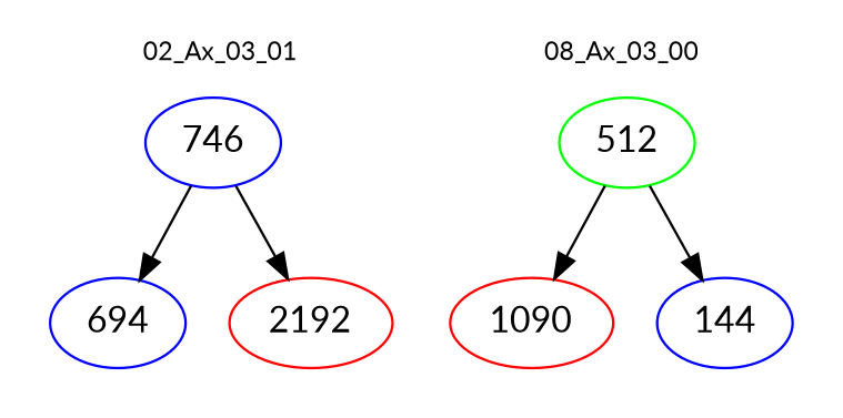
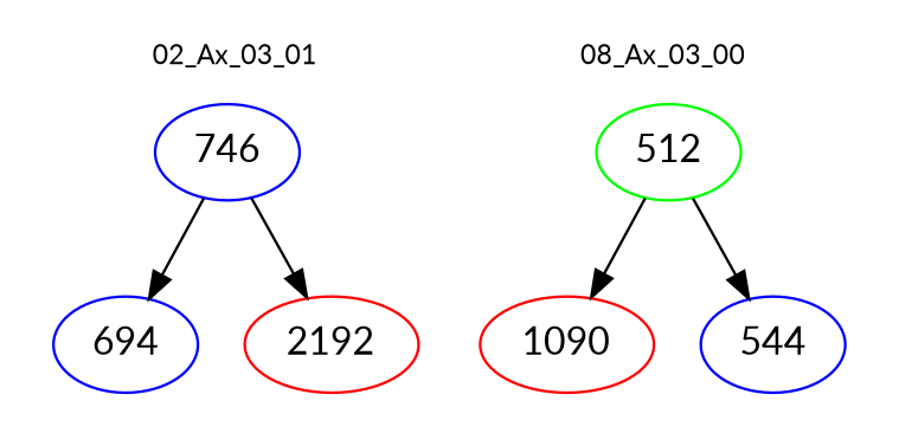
  digraph {
    fontname=Lato
    node [color=blue fontname=Lato]
    edge [color=black fontname=Lato]
    n1 [label=746]
    n2 [label=694]
    n3 [color=red label=2192]
    n4 [color=green label=512]
    n5 [color=red label=1090]
-   n6 [label=144]
+   n6 [label=544]
    subgraph cluster_1 {
      color=white
      fontsize=10
      label="02_Ax_03_01"
      n1
      n2
      n3
    }
    subgraph cluster_2 {
      color=white
      fontsize=10
      label="08_Ax_03_00"
      n4
      n5
      n6
    }
    n1 -> n2
    n1 -> n3
    n4 -> n5
    n4 -> n6
  }
